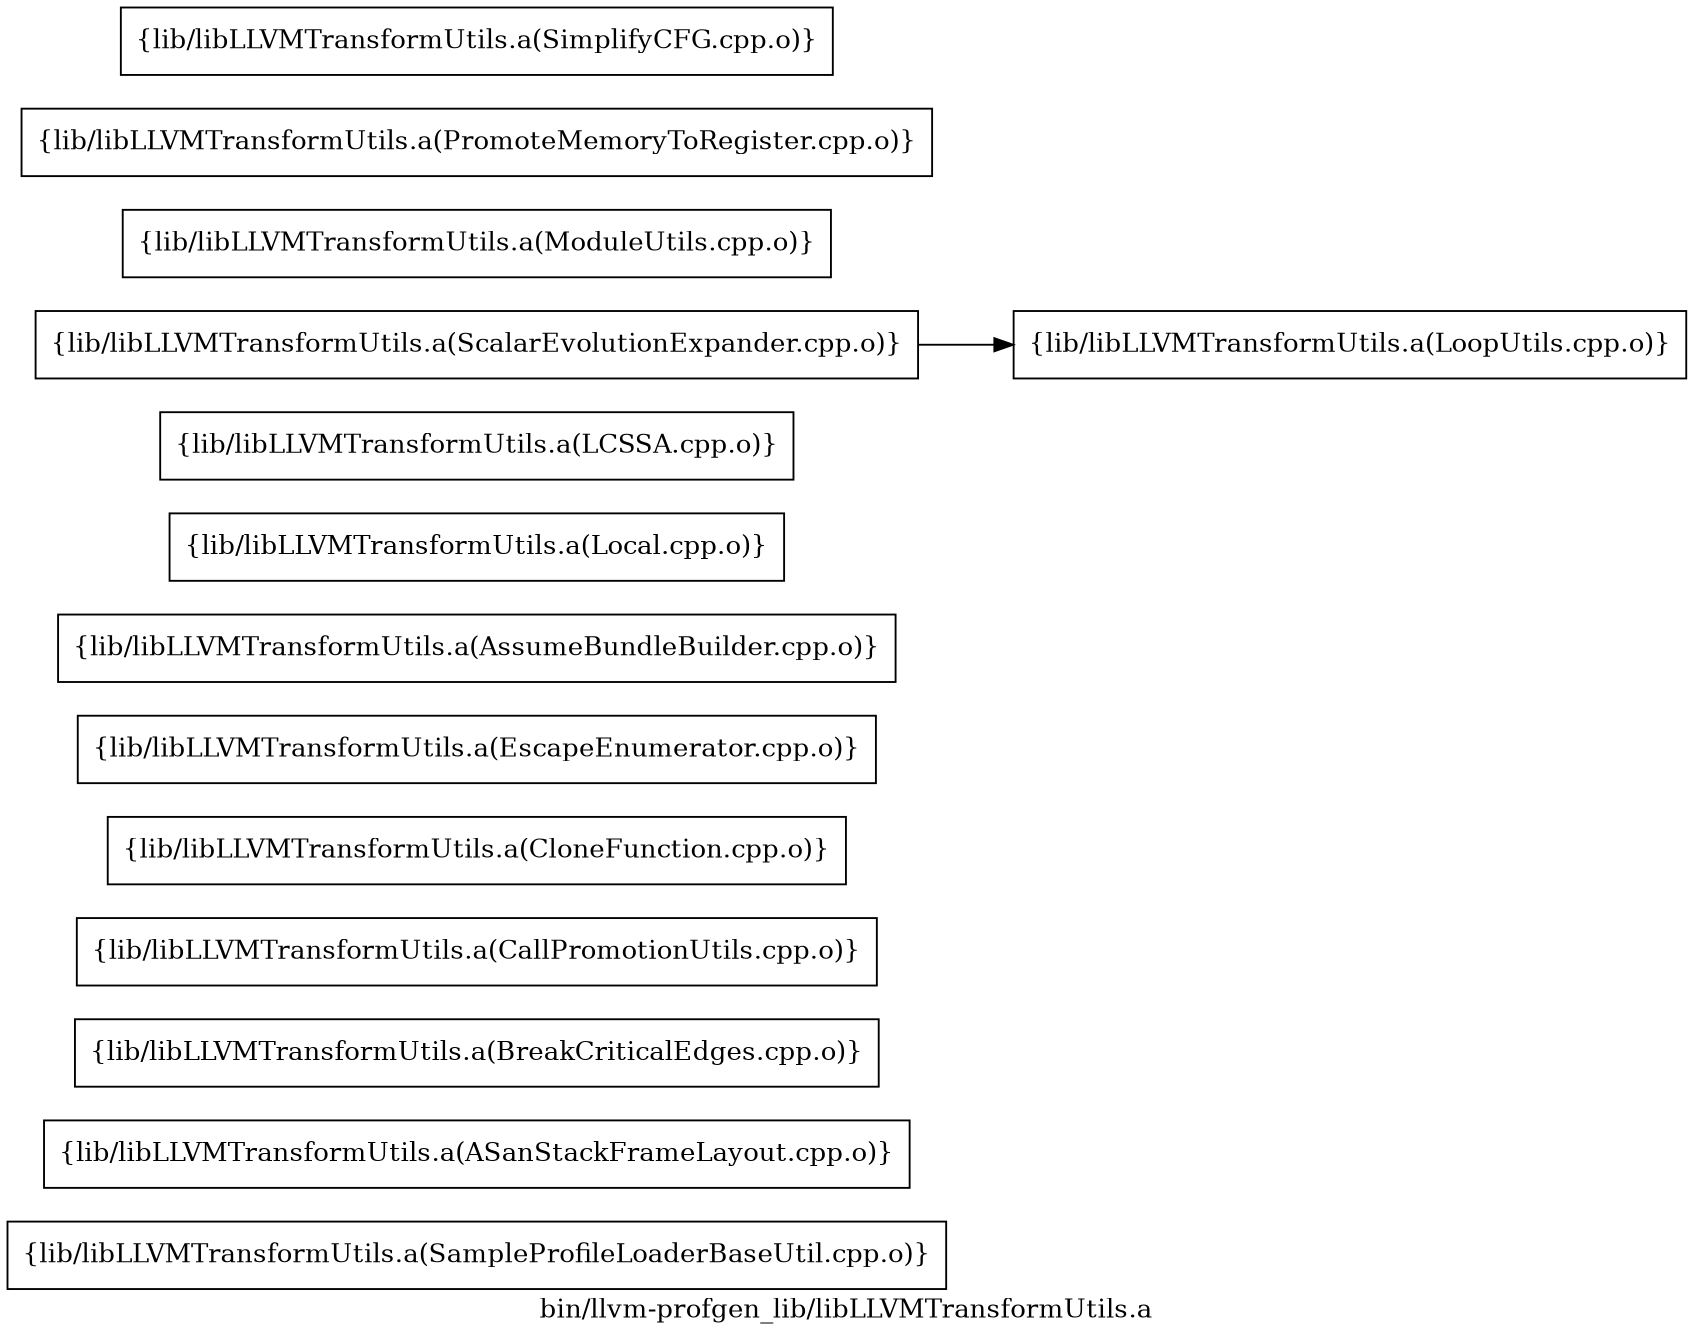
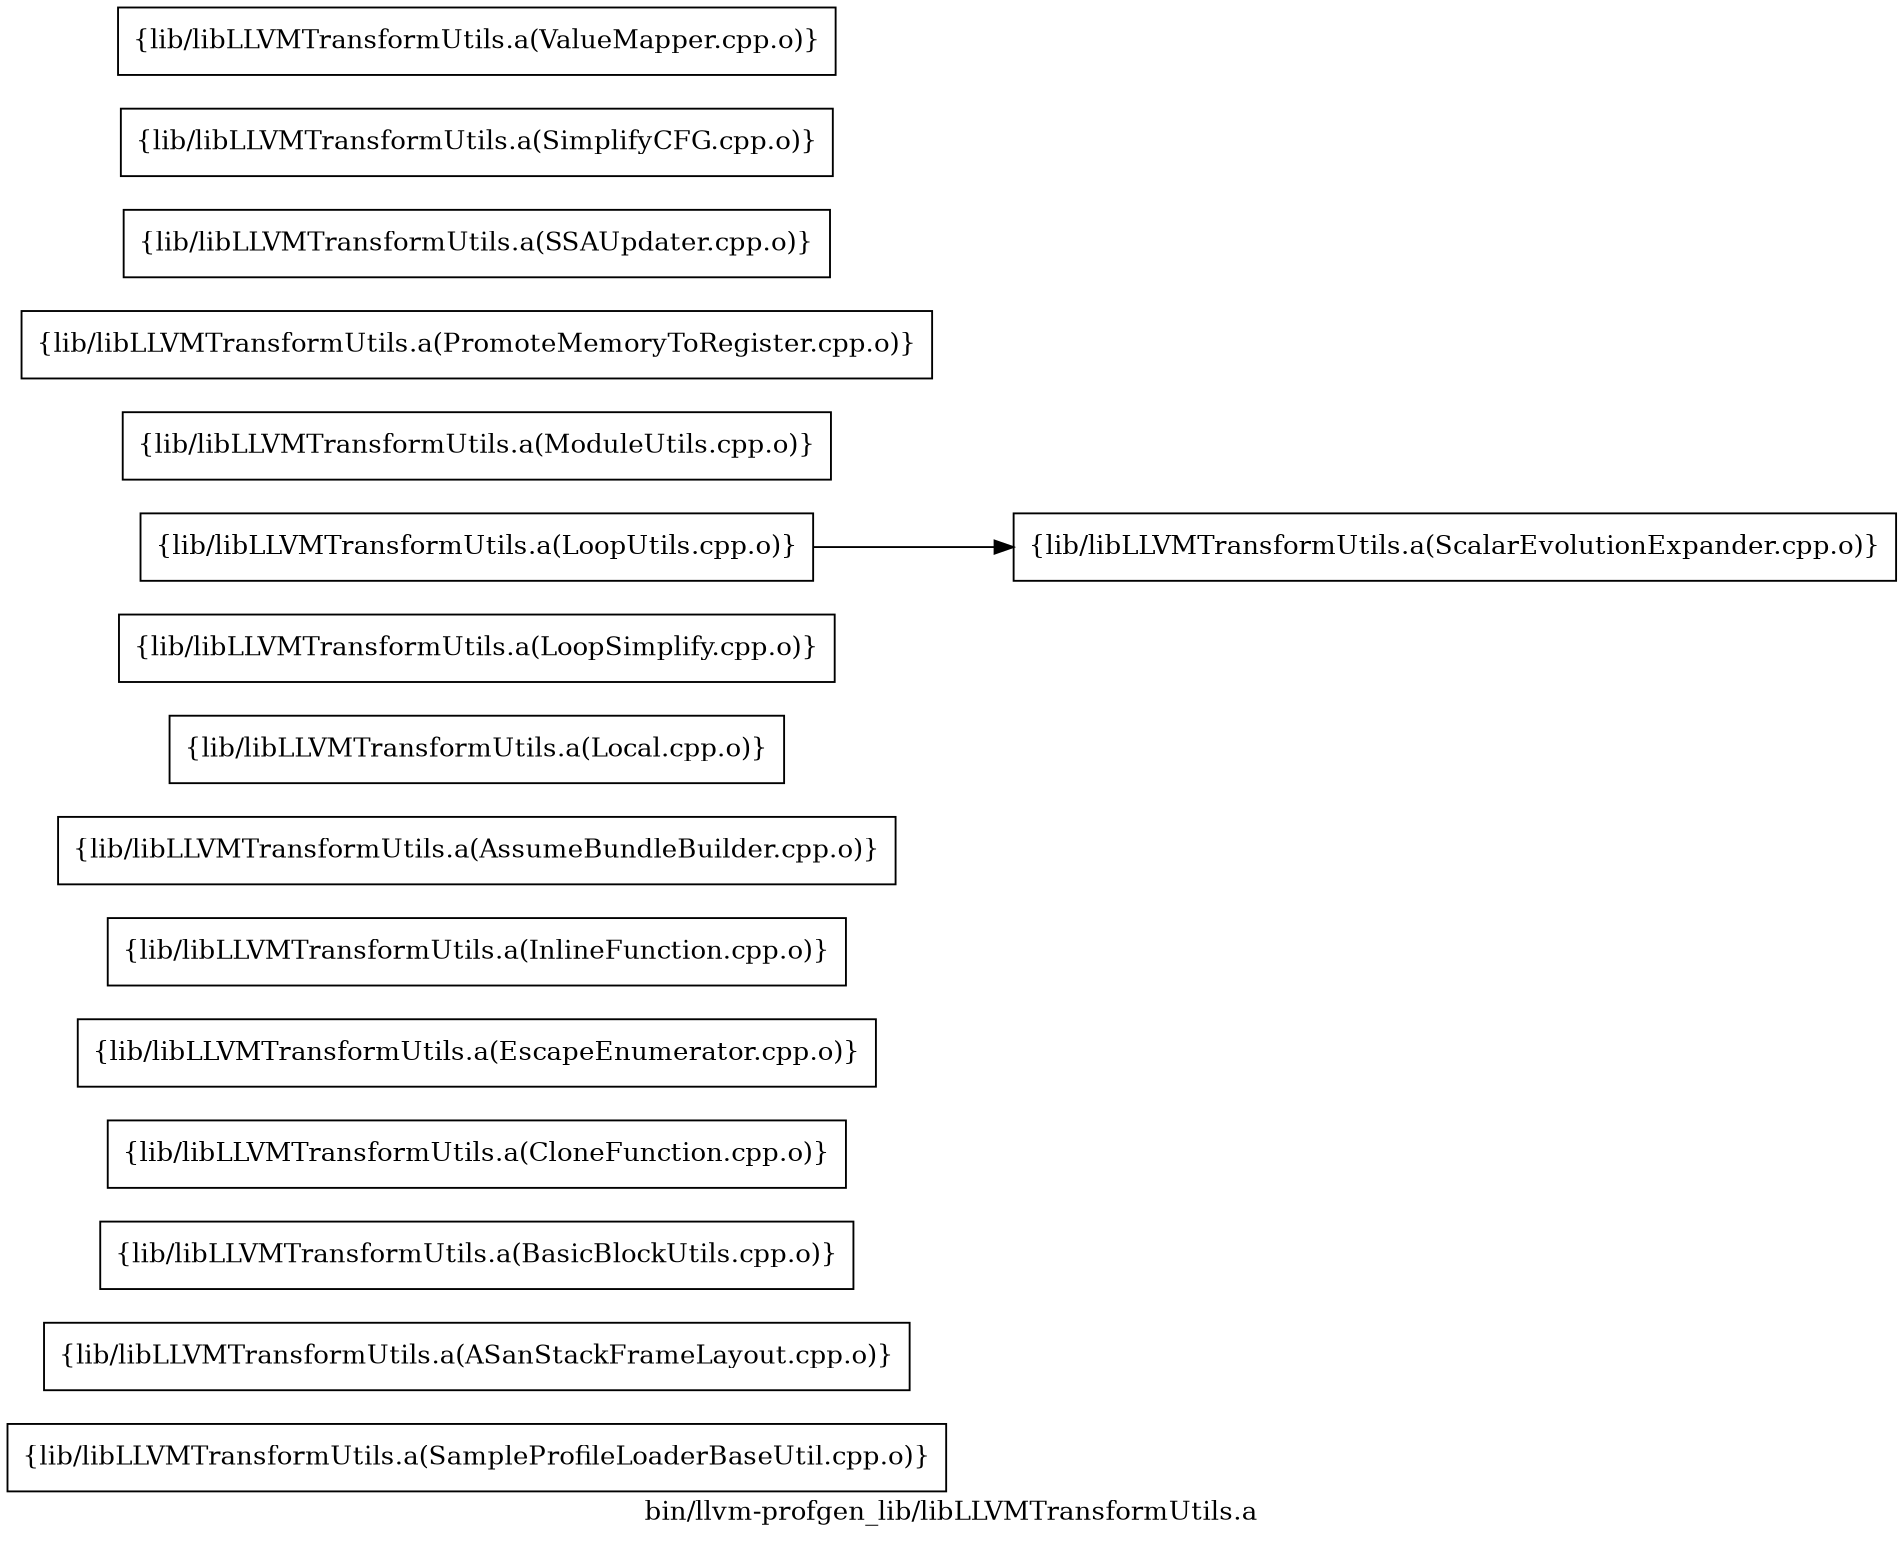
  digraph {
    label="bin/llvm-profgen_lib/libLLVMTransformUtils.a"
    rankdir=LR
    node [group=0 shape=box]
    n1 [label="{lib/libLLVMTransformUtils.a(SampleProfileLoaderBaseUtil.cpp.o)}"]
    n2 [label="{lib/libLLVMTransformUtils.a(ASanStackFrameLayout.cpp.o)}"]
-   n4 [label="{lib/libLLVMTransformUtils.a(BreakCriticalEdges.cpp.o)}"]
-   n5 [label="{lib/libLLVMTransformUtils.a(CallPromotionUtils.cpp.o)}"]
+   n3 [label="{lib/libLLVMTransformUtils.a(BasicBlockUtils.cpp.o)}"]
    n6 [label="{lib/libLLVMTransformUtils.a(CloneFunction.cpp.o)}"]
    n7 [label="{lib/libLLVMTransformUtils.a(EscapeEnumerator.cpp.o)}"]
+   n8 [label="{lib/libLLVMTransformUtils.a(InlineFunction.cpp.o)}"]
    n9 [label="{lib/libLLVMTransformUtils.a(AssumeBundleBuilder.cpp.o)}"]
    n10 [label="{lib/libLLVMTransformUtils.a(Local.cpp.o)}"]
-   n12 [label="{lib/libLLVMTransformUtils.a(LCSSA.cpp.o)}"]
+   n11 [label="{lib/libLLVMTransformUtils.a(LoopSimplify.cpp.o)}"]
    n13 [label="{lib/libLLVMTransformUtils.a(LoopUtils.cpp.o)}"]
    n14 [label="{lib/libLLVMTransformUtils.a(ScalarEvolutionExpander.cpp.o)}"]
    n15 [label="{lib/libLLVMTransformUtils.a(ModuleUtils.cpp.o)}"]
    n16 [label="{lib/libLLVMTransformUtils.a(PromoteMemoryToRegister.cpp.o)}"]
+   n17 [label="{lib/libLLVMTransformUtils.a(SSAUpdater.cpp.o)}"]
    n18 [label="{lib/libLLVMTransformUtils.a(SimplifyCFG.cpp.o)}"]
-   n14 -> n13
+   n19 [label="{lib/libLLVMTransformUtils.a(ValueMapper.cpp.o)}"]
+   n13 -> n14
  }
